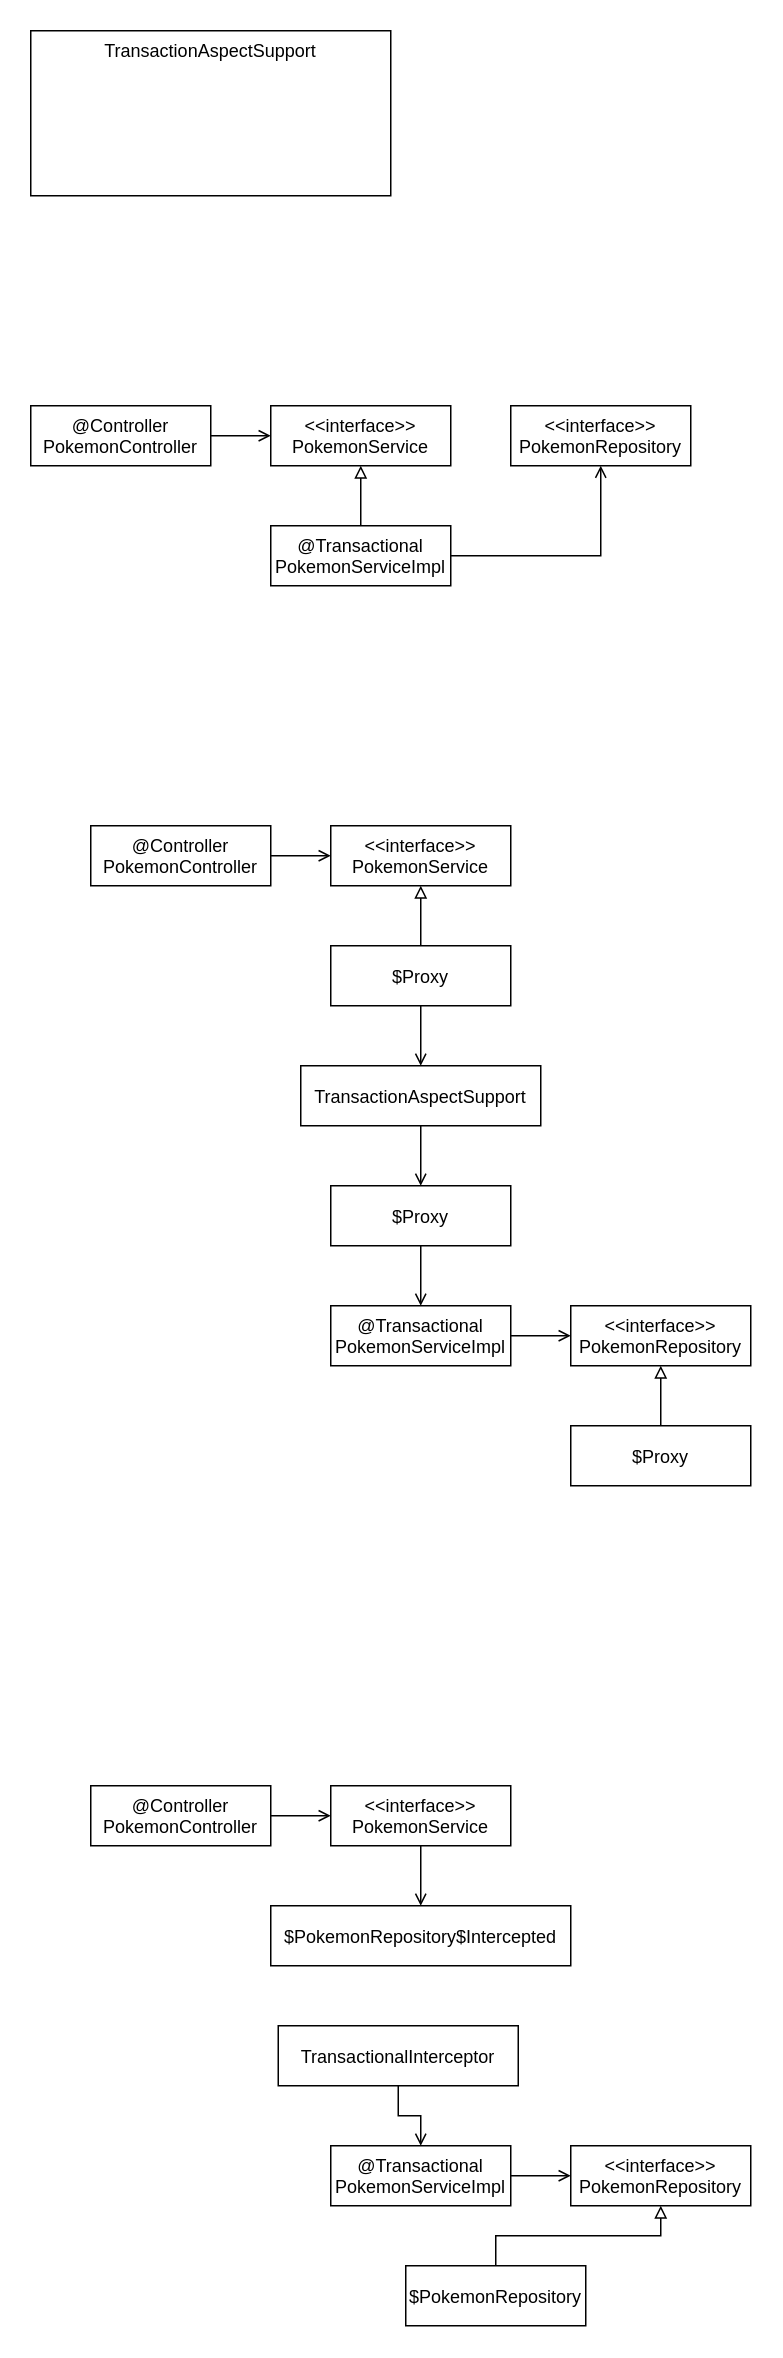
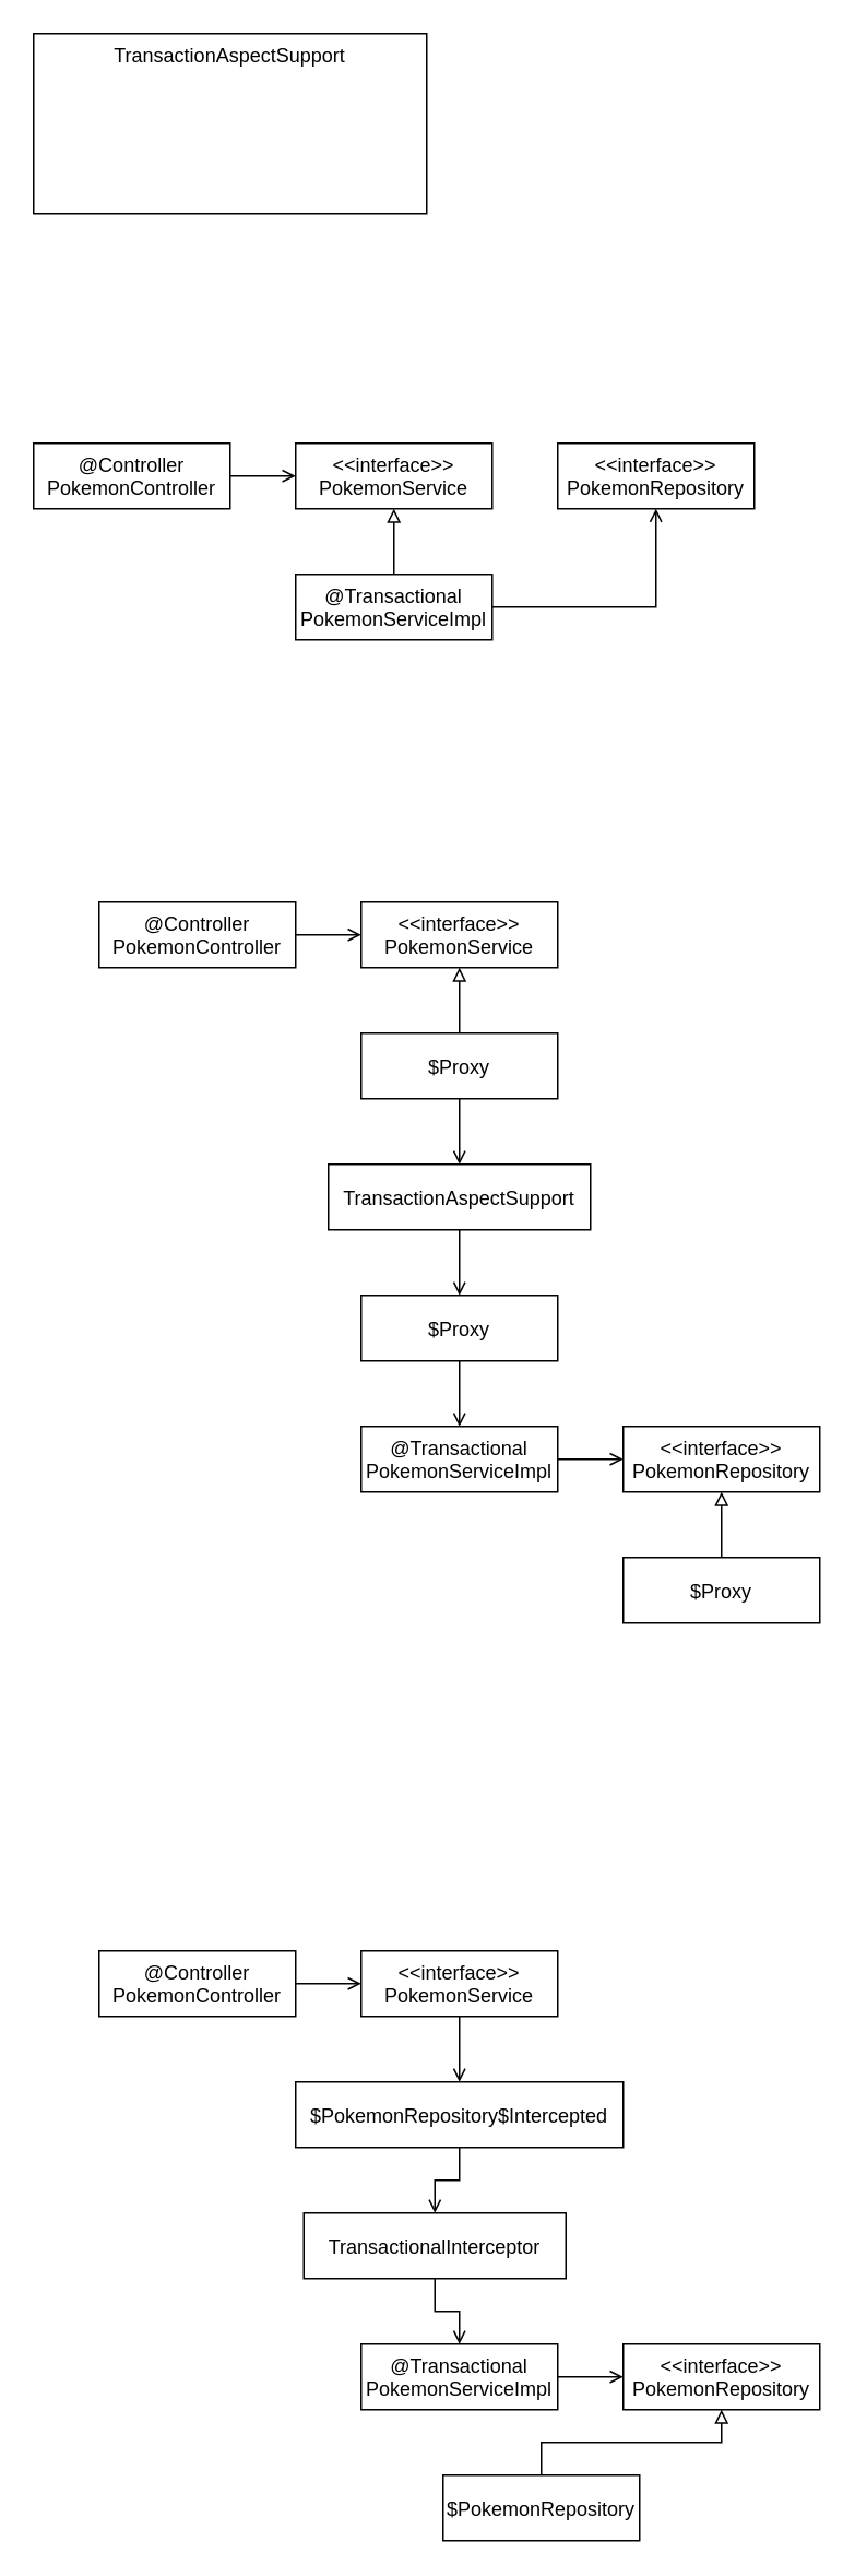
  <mxCell id="0" />
  <mxCell id="1" parent="0" />
  <mxCell id="2" value="TransactionAspectSupport" style="fontStyle=0;verticalAlign=top;" parent="1" vertex="1"><mxGeometry x="20" y="20" width="240" height="110" as="geometry" /></mxCell>
  <mxCell id="3" style="edgeStyle=orthogonalEdgeStyle;rounded=0;orthogonalLoop=1;jettySize=auto;html=1;exitX=1;exitY=0.5;exitDx=0;exitDy=0;entryX=0;entryY=0.5;entryDx=0;entryDy=0;endArrow=open;endFill=0;" parent="1" source="4" target="5" edge="1"><mxGeometry relative="1" as="geometry" /></mxCell>
  <mxCell id="4" value="@Controller&#10;PokemonController" style="fontStyle=0;" parent="1" vertex="1"><mxGeometry x="20" y="270" width="120" height="40" as="geometry" /></mxCell>
  <mxCell id="5" value="&lt;&lt;interface&gt;&gt;&#10;PokemonService" style="fontStyle=0;" parent="1" vertex="1"><mxGeometry x="180" y="270" width="120" height="40" as="geometry" /></mxCell>
  <mxCell id="6" style="edgeStyle=orthogonalEdgeStyle;rounded=0;orthogonalLoop=1;jettySize=auto;html=1;exitX=0.5;exitY=0;exitDx=0;exitDy=0;entryX=0.5;entryY=1;entryDx=0;entryDy=0;endArrow=block;endFill=0;" parent="1" source="8" target="5" edge="1"><mxGeometry relative="1" as="geometry" /></mxCell>
  <mxCell id="7" style="edgeStyle=orthogonalEdgeStyle;rounded=0;orthogonalLoop=1;jettySize=auto;html=1;exitX=1;exitY=0.5;exitDx=0;exitDy=0;entryX=0.5;entryY=1;entryDx=0;entryDy=0;endArrow=open;endFill=0;" parent="1" source="8" target="9" edge="1"><mxGeometry relative="1" as="geometry" /></mxCell>
  <mxCell id="8" value="@Transactional&#10;PokemonServiceImpl" style="fontStyle=0;" parent="1" vertex="1"><mxGeometry x="180" y="350" width="120" height="40" as="geometry" /></mxCell>
  <mxCell id="9" value="&lt;&lt;interface&gt;&gt;&#10;PokemonRepository" style="fontStyle=0;" parent="1" vertex="1"><mxGeometry x="340" y="270" width="120" height="40" as="geometry" /></mxCell>
  <mxCell id="10" style="edgeStyle=orthogonalEdgeStyle;rounded=0;orthogonalLoop=1;jettySize=auto;html=1;exitX=1;exitY=0.5;exitDx=0;exitDy=0;endArrow=open;endFill=0;" parent="1" source="11" target="19" edge="1"><mxGeometry relative="1" as="geometry"><Array as="points" /></mxGeometry></mxCell>
  <mxCell id="11" value="@Controller&#10;PokemonController" style="fontStyle=0;" parent="1" vertex="1"><mxGeometry x="60" y="550" width="120" height="40" as="geometry" /></mxCell>
  <mxCell id="12" style="edgeStyle=orthogonalEdgeStyle;rounded=0;orthogonalLoop=1;jettySize=auto;html=1;entryX=0.5;entryY=0;entryDx=0;entryDy=0;endArrow=open;endFill=0;startArrow=none;" parent="1" source="23" target="16" edge="1"><mxGeometry relative="1" as="geometry" /></mxCell>
  <mxCell id="13" style="edgeStyle=orthogonalEdgeStyle;rounded=0;orthogonalLoop=1;jettySize=auto;html=1;exitX=0.5;exitY=0;exitDx=0;exitDy=0;entryX=0.5;entryY=1;entryDx=0;entryDy=0;endArrow=block;endFill=0;" parent="1" source="14" target="19" edge="1"><mxGeometry relative="1" as="geometry" /></mxCell>
  <mxCell id="14" value="$Proxy" style="fontStyle=0;" parent="1" vertex="1"><mxGeometry x="220" y="630" width="120" height="40" as="geometry" /></mxCell>
  <mxCell id="15" style="edgeStyle=orthogonalEdgeStyle;rounded=0;orthogonalLoop=1;jettySize=auto;html=1;exitX=1;exitY=0.5;exitDx=0;exitDy=0;entryX=0;entryY=0.5;entryDx=0;entryDy=0;endArrow=open;endFill=0;" parent="1" source="16" target="20" edge="1"><mxGeometry relative="1" as="geometry" /></mxCell>
  <mxCell id="16" value="@Transactional&#10;PokemonServiceImpl" style="fontStyle=0;" parent="1" vertex="1"><mxGeometry x="220" y="870" width="120" height="40" as="geometry" /></mxCell>
  <mxCell id="17" style="edgeStyle=orthogonalEdgeStyle;rounded=0;orthogonalLoop=1;jettySize=auto;html=1;exitX=0.5;exitY=0;exitDx=0;exitDy=0;endArrow=block;endFill=0;" parent="1" source="18" target="20" edge="1"><mxGeometry relative="1" as="geometry" /></mxCell>
  <mxCell id="18" value="$Proxy" style="fontStyle=0;" parent="1" vertex="1"><mxGeometry x="380" y="950" width="120" height="40" as="geometry" /></mxCell>
  <mxCell id="19" value="&lt;&lt;interface&gt;&gt;&#10;PokemonService" style="fontStyle=0;" parent="1" vertex="1"><mxGeometry x="220" y="550" width="120" height="40" as="geometry" /></mxCell>
  <mxCell id="20" value="&lt;&lt;interface&gt;&gt;&#10;PokemonRepository" style="fontStyle=0;" parent="1" vertex="1"><mxGeometry x="380" y="870" width="120" height="40" as="geometry" /></mxCell>
  <mxCell id="21" value="TransactionAspectSupport" style="fontStyle=0;" parent="1" vertex="1"><mxGeometry x="200" y="710" width="160" height="40" as="geometry" /></mxCell>
  <mxCell id="22" value="" style="edgeStyle=orthogonalEdgeStyle;rounded=0;orthogonalLoop=1;jettySize=auto;html=1;entryX=0.5;entryY=0;entryDx=0;entryDy=0;endArrow=open;endFill=0;" parent="1" source="14" target="21" edge="1"><mxGeometry relative="1" as="geometry"><mxPoint x="280" y="670" as="sourcePoint" /><mxPoint x="280" y="790" as="targetPoint" /></mxGeometry></mxCell>
  <mxCell id="23" value="$Proxy" style="fontStyle=0;" parent="1" vertex="1"><mxGeometry x="220" y="790" width="120" height="40" as="geometry" /></mxCell>
  <mxCell id="24" value="" style="edgeStyle=orthogonalEdgeStyle;rounded=0;orthogonalLoop=1;jettySize=auto;html=1;entryX=0.5;entryY=0;entryDx=0;entryDy=0;endArrow=open;endFill=0;startArrow=none;" parent="1" source="21" target="23" edge="1"><mxGeometry relative="1" as="geometry"><mxPoint x="280" y="750" as="sourcePoint" /><mxPoint x="280" y="870" as="targetPoint" /></mxGeometry></mxCell>
  <mxCell id="25" style="edgeStyle=orthogonalEdgeStyle;rounded=0;orthogonalLoop=1;jettySize=auto;html=1;exitX=1;exitY=0.5;exitDx=0;exitDy=0;endArrow=open;endFill=0;" parent="1" source="26" target="31" edge="1"><mxGeometry relative="1" as="geometry"><Array as="points" /></mxGeometry></mxCell>
  <mxCell id="26" value="@Controller&#10;PokemonController" style="fontStyle=0;" parent="1" vertex="1"><mxGeometry x="60" y="1190" width="120" height="40" as="geometry" /></mxCell>
  <mxCell id="27" style="edgeStyle=orthogonalEdgeStyle;rounded=0;orthogonalLoop=1;jettySize=auto;html=1;exitX=1;exitY=0.5;exitDx=0;exitDy=0;entryX=0;entryY=0.5;entryDx=0;entryDy=0;endArrow=open;endFill=0;" parent="1" source="28" target="32" edge="1"><mxGeometry relative="1" as="geometry" /></mxCell>
  <mxCell id="28" value="@Transactional&#10;PokemonServiceImpl" style="fontStyle=0;" parent="1" vertex="1"><mxGeometry x="220" y="1430" width="120" height="40" as="geometry" /></mxCell>
  <mxCell id="29" style="edgeStyle=orthogonalEdgeStyle;rounded=0;orthogonalLoop=1;jettySize=auto;html=1;exitX=0.5;exitY=0;exitDx=0;exitDy=0;endArrow=block;endFill=0;" parent="1" source="30" target="32" edge="1"><mxGeometry relative="1" as="geometry" /></mxCell>
  <mxCell id="30" value="$PokemonRepository" style="fontStyle=0;" parent="1" vertex="1"><mxGeometry x="270" y="1510" width="120" height="40" as="geometry" /></mxCell>
  <mxCell id="31" value="&lt;&lt;interface&gt;&gt;&#10;PokemonService" style="fontStyle=0;" parent="1" vertex="1"><mxGeometry x="220" y="1190" width="120" height="40" as="geometry" /></mxCell>
  <mxCell id="32" value="&lt;&lt;interface&gt;&gt;&#10;PokemonRepository" style="fontStyle=0;" parent="1" vertex="1"><mxGeometry x="380" y="1430" width="120" height="40" as="geometry" /></mxCell>
  <mxCell id="33" value="$PokemonRepository$Intercepted" style="fontStyle=0;" parent="1" vertex="1"><mxGeometry x="180" y="1270" width="200" height="40" as="geometry" /></mxCell>
  <mxCell id="34" value="" style="edgeStyle=orthogonalEdgeStyle;rounded=0;orthogonalLoop=1;jettySize=auto;html=1;entryX=0.5;entryY=0;entryDx=0;entryDy=0;endArrow=open;endFill=0;exitX=0.5;exitY=1;exitDx=0;exitDy=0;" parent="1" source="31" target="33" edge="1"><mxGeometry relative="1" as="geometry"><mxPoint x="280" y="1310" as="sourcePoint" /><mxPoint x="280" y="1430" as="targetPoint" /></mxGeometry></mxCell>
+ <mxCell id="35" value="" style="edgeStyle=orthogonalEdgeStyle;rounded=0;orthogonalLoop=1;jettySize=auto;html=1;endArrow=open;endFill=0;startArrow=none;" parent="1" source="33" target="37" edge="1"><mxGeometry relative="1" as="geometry"><mxPoint x="280" y="1390" as="sourcePoint" /><mxPoint x="280" y="1350" as="targetPoint" /></mxGeometry></mxCell>
  <mxCell id="36" style="edgeStyle=orthogonalEdgeStyle;rounded=0;orthogonalLoop=1;jettySize=auto;html=1;endArrow=open;endFill=0;" parent="1" source="37" target="28" edge="1"><mxGeometry relative="1" as="geometry" /></mxCell>
  <mxCell id="37" value="TransactionalInterceptor" style="fontStyle=0;" parent="1" vertex="1"><mxGeometry x="185" y="1350" width="160" height="40" as="geometry" /></mxCell>
